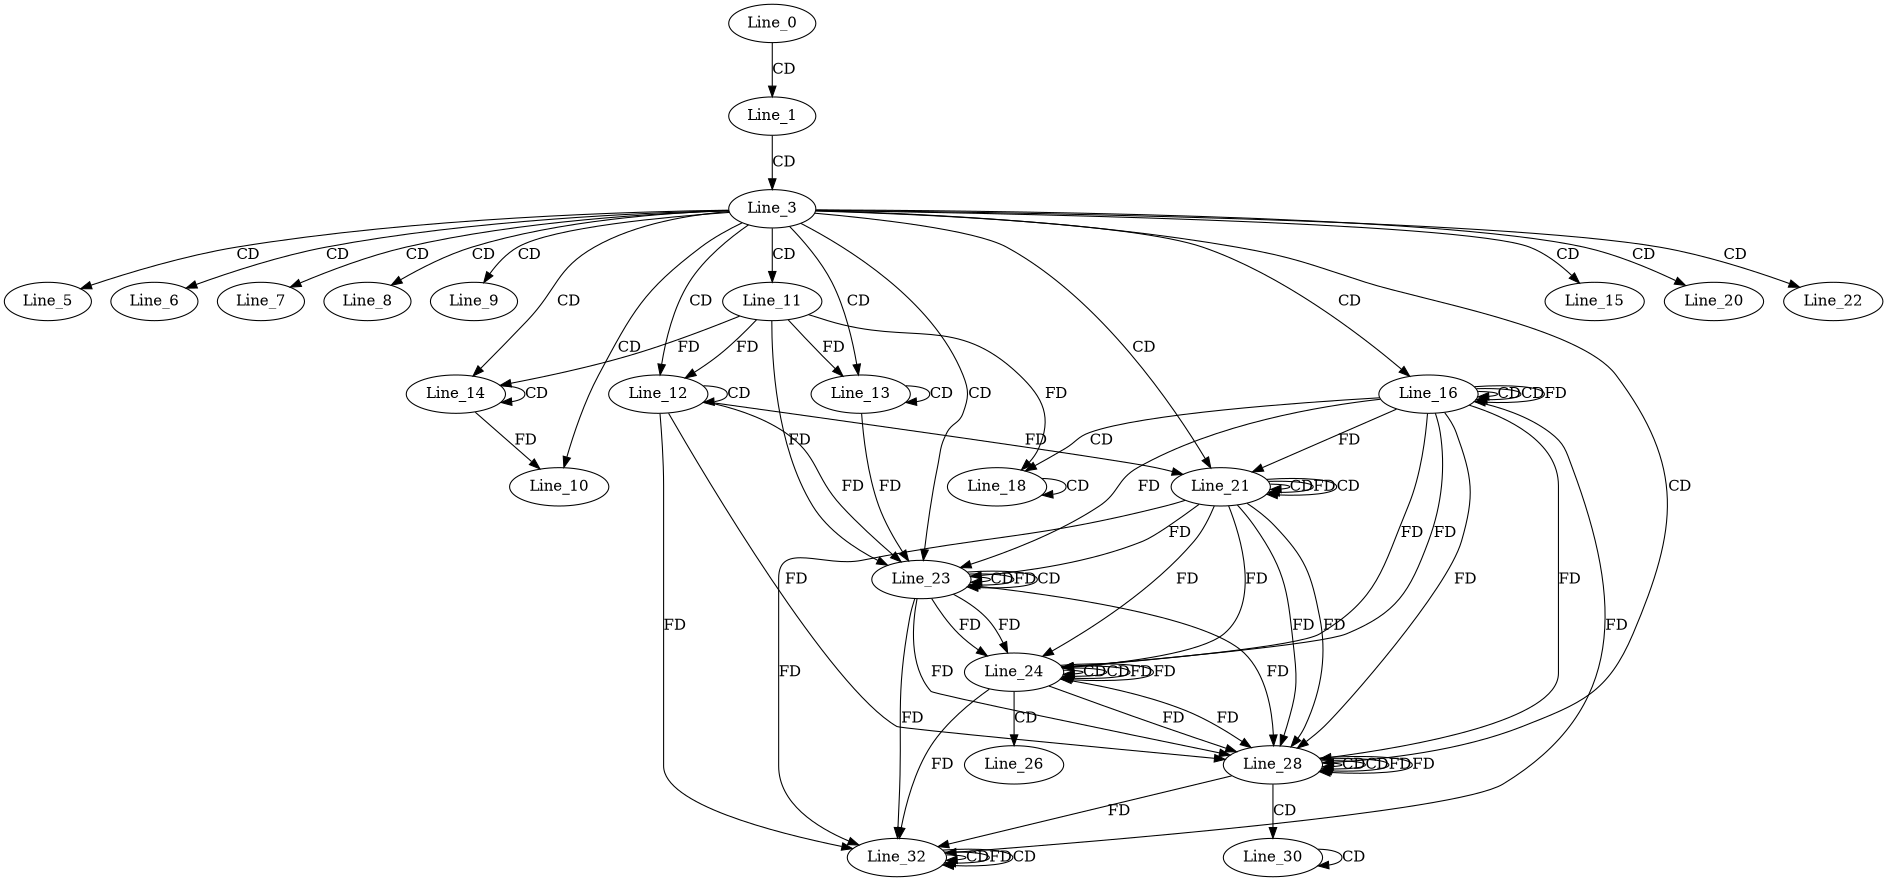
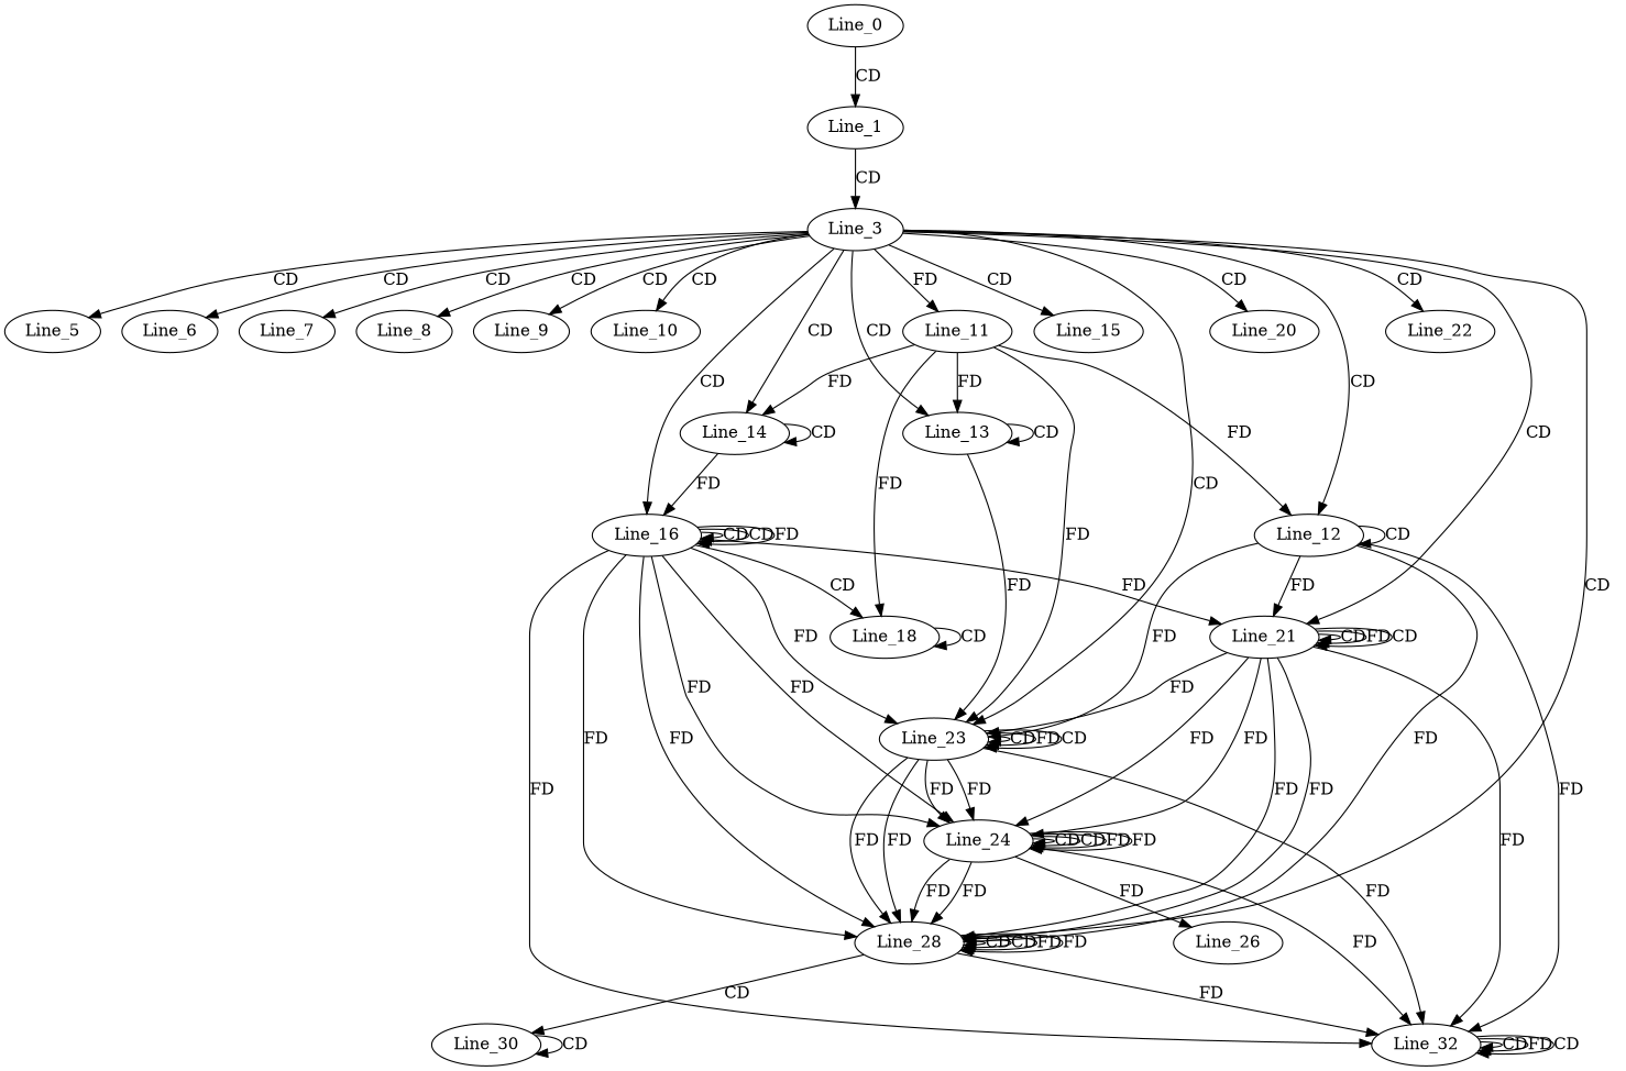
  digraph {
    Line_0
    Line_1
    Line_3
    Line_5
    Line_6
    Line_7
    Line_8
    Line_9
    Line_10
    Line_11
    Line_12
    Line_13
    Line_14
    Line_15
    Line_16
    Line_20
    Line_21
    Line_22
    Line_23
    Line_28
    Line_18
    Line_32
    Line_24
    Line_30
    Line_26
    Line_0 -> Line_1 [label=CD]
    Line_1 -> Line_3 [label=CD]
    Line_3 -> Line_5 [label=CD]
    Line_3 -> Line_6 [label=CD]
    Line_3 -> Line_7 [label=CD]
    Line_3 -> Line_8 [label=CD]
    Line_3 -> Line_9 [label=CD]
    Line_3 -> Line_10 [label=CD]
-   Line_3 -> Line_11 [label=CD]
+   Line_3 -> Line_11 [label=FD]
    Line_3 -> Line_12 [label=CD]
    Line_3 -> Line_13 [label=CD]
    Line_3 -> Line_14 [label=CD]
    Line_3 -> Line_15 [label=CD]
    Line_3 -> Line_16 [label=CD]
    Line_3 -> Line_20 [label=CD]
    Line_3 -> Line_21 [label=CD]
    Line_3 -> Line_22 [label=CD]
    Line_3 -> Line_23 [label=CD]
    Line_3 -> Line_28 [label=CD]
    Line_11 -> Line_12 [label=FD]
    Line_11 -> Line_13 [label=FD]
    Line_11 -> Line_14 [label=FD]
    Line_11 -> Line_23 [label=FD]
    Line_11 -> Line_18 [label=FD]
    Line_12 -> Line_12 [label=CD]
    Line_12 -> Line_21 [label=FD]
    Line_12 -> Line_23 [label=FD]
    Line_12 -> Line_28 [label=FD]
    Line_12 -> Line_32 [label=FD]
    Line_13 -> Line_13 [label=CD]
    Line_13 -> Line_23 [label=FD]
    Line_14 -> Line_14 [label=CD]
-   Line_14 -> Line_10 [label=FD]
+   Line_14 -> Line_16 [label=FD]
    Line_16 -> Line_16 [label=CD]
    Line_16 -> Line_16 [label=CD]
    Line_16 -> Line_16 [label=FD]
    Line_16 -> Line_21 [label=FD]
    Line_16 -> Line_23 [label=FD]
    Line_16 -> Line_28 [label=FD]
    Line_16 -> Line_28 [label=FD]
    Line_16 -> Line_18 [label=CD]
    Line_16 -> Line_32 [label=FD]
    Line_16 -> Line_24 [label=FD]
    Line_16 -> Line_24 [label=FD]
    Line_21 -> Line_21 [label=CD]
    Line_21 -> Line_21 [label=FD]
    Line_21 -> Line_21 [label=CD]
    Line_21 -> Line_23 [label=FD]
    Line_21 -> Line_28 [label=FD]
    Line_21 -> Line_28 [label=FD]
    Line_21 -> Line_32 [label=FD]
    Line_21 -> Line_24 [label=FD]
    Line_21 -> Line_24 [label=FD]
    Line_23 -> Line_23 [label=CD]
    Line_23 -> Line_23 [label=FD]
    Line_23 -> Line_23 [label=CD]
    Line_23 -> Line_28 [label=FD]
    Line_23 -> Line_28 [label=FD]
    Line_23 -> Line_32 [label=FD]
    Line_23 -> Line_24 [label=FD]
    Line_23 -> Line_24 [label=FD]
    Line_28 -> Line_28 [label=CD]
    Line_28 -> Line_28 [label=CD]
    Line_28 -> Line_28 [label=FD]
    Line_28 -> Line_28 [label=FD]
    Line_28 -> Line_32 [label=FD]
    Line_28 -> Line_30 [label=CD]
    Line_18 -> Line_18 [label=CD]
    Line_32 -> Line_32 [label=CD]
    Line_32 -> Line_32 [label=FD]
    Line_32 -> Line_32 [label=CD]
    Line_24 -> Line_28 [label=FD]
    Line_24 -> Line_28 [label=FD]
    Line_24 -> Line_32 [label=FD]
    Line_24 -> Line_24 [label=CD]
    Line_24 -> Line_24 [label=CD]
    Line_24 -> Line_24 [label=FD]
    Line_24 -> Line_24 [label=FD]
-   Line_24 -> Line_26 [label=CD]
+   Line_24 -> Line_26 [label=FD]
    Line_30 -> Line_30 [label=CD]
  }
